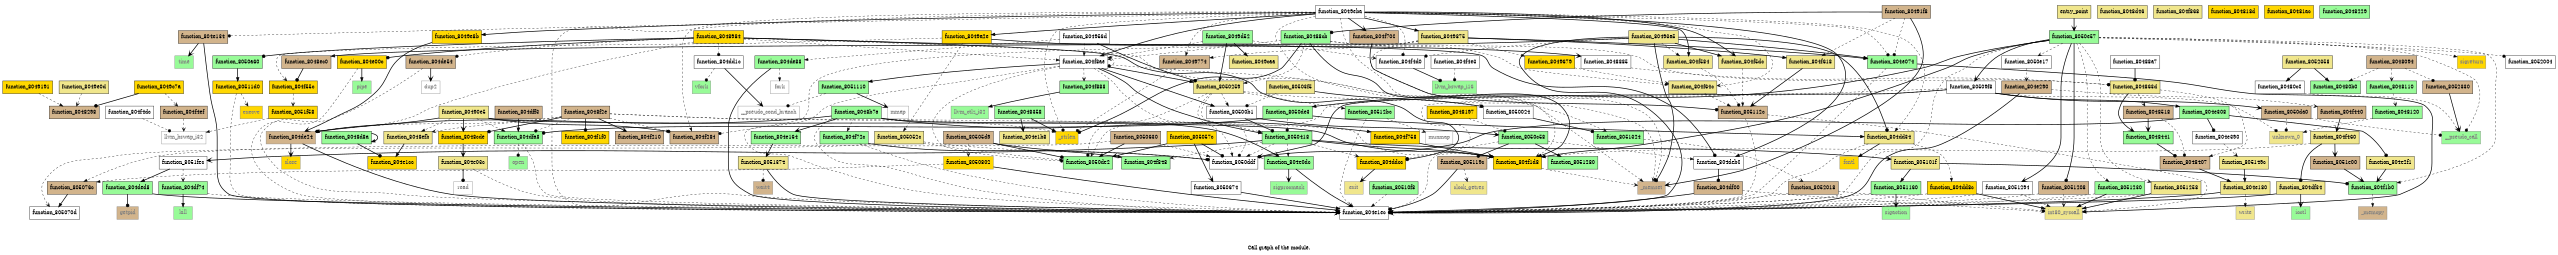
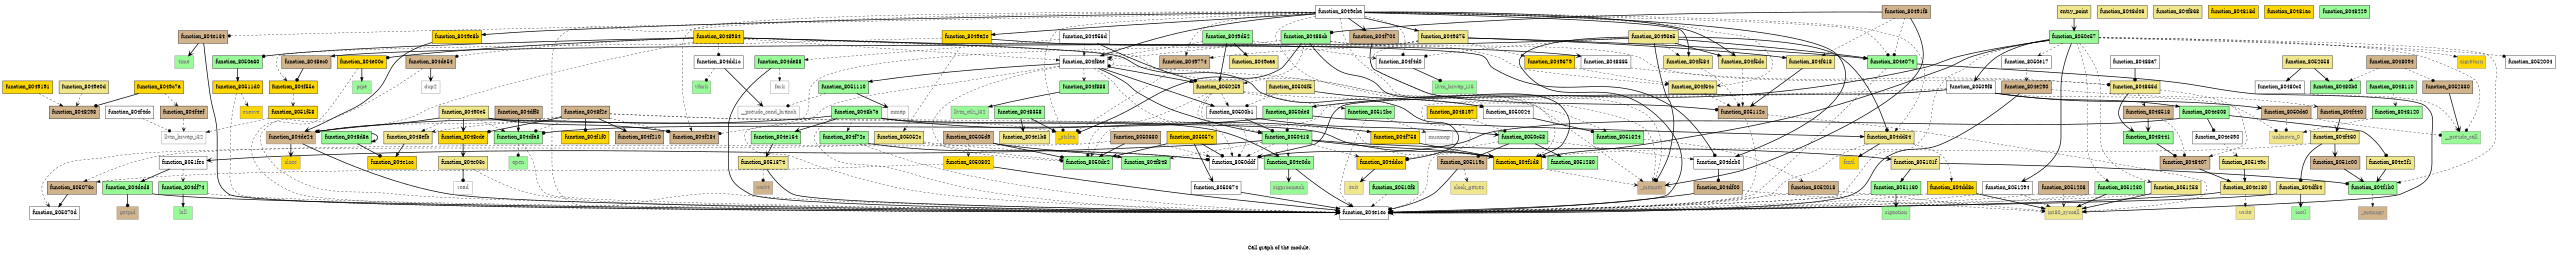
  digraph {
    label="Call graph of the module."
    node [fillcolor=palegreen shape=record style=filled]
    edge [arrowhead=normal style=dashed]
    n1 [fillcolor=tan label="{function_8048298}"]
    n2 [label="{function_8048358}"]
    n3 [fillcolor=khaki label="{function_804e1b8}"]
    n4 [color=gray50 fillcolor=gold fontcolor=gray50 label="{_strlen}"]
    n5 [fillcolor=tan label="{function_8048407}"]
    n6 [fillcolor=khaki label="{function_804e180}"]
    n7 [fillcolor=white label="{function_804e1ec}"]
    n8 [color=gray50 fillcolor=khaki fontcolor=gray50 label="{write}"]
    n9 [label="{function_8048441}"]
    n10 [fillcolor=white label="{function_804956d}"]
    n11 [label="{function_804de88}"]
    n12 [fillcolor=white label="{function_804f8ae}"]
    n13 [fillcolor=khaki label="{function_8050259}"]
    n14 [color=gray50 fillcolor=white fontcolor=gray50 label="{fork}"]
    n15 [fillcolor=white label="{function_8050ddf}"]
    n16 [label="{function_804f888}"]
    n17 [fillcolor=white label="{function_80500b1}"]
    n18 [label="{function_8050418}"]
    n19 [label="{function_8050de2}"]
    n20 [label="{function_8051110}"]
    n21 [label="{function_8051324}"]
    n22 [label="{function_80512bc}"]
    n23 [fillcolor=white label="{function_8050024}"]
    n24 [fillcolor=tan label="{function_8048518}"]
    n25 [fillcolor=white label="{function_80488a7}"]
    n26 [fillcolor=khaki label="{function_804863d}"]
    n27 [label="{function_80488cb}"]
    n28 [fillcolor=gold label="{function_804f1d8}"]
    n29 [fillcolor=khaki label="{function_804f64c}"]
    n30 [color=gray50 fillcolor=tan fontcolor=gray50 label="{_memset}"]
    n31 [fillcolor=tan label="{function_805112c}"]
    n32 [fillcolor=gold label="{function_8048984}"]
    n33 [fillcolor=white label="{function_804dd1c}"]
    n34 [fillcolor=gold label="{function_804ddcc}"]
    n35 [color=gray50 fillcolor=tan label="{function_804de24}"]
    n36 [fillcolor=tan label="{function_804de54}"]
    n37 [fillcolor=white label="{function_804deb0}"]
    n38 [fillcolor=gold label="{function_804e00c}"]
    n39 [label="{function_8050a60}"]
    n40 [color=gray50 fontcolor=gray50 label="{vfork}"]
    n41 [color=gray50 fillcolor=white fontcolor=gray50 label="{__pseudo_cond_branch}"]
    n42 [color=gray50 fillcolor=khaki fontcolor=gray50 label="{exit}"]
    n43 [color=gray50 fillcolor=gold fontcolor=gray50 label="{close}"]
    n44 [color=gray50 fillcolor=white fontcolor=gray50 label="{dup2}"]
    n45 [fillcolor=tan label="{function_804df00}"]
    n46 [color=gray50 fontcolor=gray50 label="{pipe}"]
    n47 [fillcolor=gold label="{function_80511d0}"]
    n48 [fillcolor=white label="{function_8048885}"]
    n49 [label="{function_8048b7a}"]
    n50 [label="{function_804e0dc}"]
    n51 [label="{function_804e164}"]
    n52 [label="{function_804f72c}"]
    n53 [fillcolor=gold label="{function_804f758}"]
    n54 [color=gray50 fontcolor=gray50 label="{sigprocmask}"]
    n55 [fillcolor=khaki label="{function_8051374}"]
    n56 [label="{function_804f848}"]
    n57 [fillcolor=gold label="{function_8048cde}"]
    n58 [fillcolor=khaki label="{function_804e03c}"]
    n59 [color=gray50 fillcolor=white fontcolor=gray50 label="{read}"]
    n60 [fillcolor=khaki label="{function_8048d46}"]
    n61 [label="{function_8048d8a}"]
    n62 [fillcolor=gold label="{function_804e1cc}"]
    n63 [fillcolor=tan label="{function_8048ec0}"]
    n64 [fillcolor=gold label="{function_804f55c}"]
    n65 [fillcolor=gold label="{function_8051f58}"]
    n66 [fillcolor=khaki label="{function_8048efb}"]
    n67 [fillcolor=tan label="{function_8048f2e}"]
    n68 [label="{function_804dfa8}"]
    n69 [fillcolor=gold label="{function_804f1f0}"]
    n70 [fillcolor=tan label="{function_804f210}"]
    n71 [fillcolor=tan label="{function_804f284}"]
    n72 [color=gray50 fontcolor=gray50 label="{open}"]
    n73 [fillcolor=khaki label="{function_80490e5}"]
    n74 [fillcolor=gold label="{function_8049191}"]
    n75 [fillcolor=tan label="{function_80491f8}"]
    n76 [label="{function_804e074}"]
    n77 [fillcolor=khaki label="{function_804f618}"]
    n78 [color=gray50 fillcolor=khaki fontcolor=gray50 label="{int80_syscall}"]
    n79 [fillcolor=khaki label="{function_80493a5}"]
    n80 [fillcolor=khaki label="{function_804dd34}"]
    n81 [fillcolor=white label="{function_804f4d0}"]
    n82 [fillcolor=khaki label="{function_804f584}"]
    n83 [fillcolor=khaki label="{function_804f5dc}"]
    n84 [fillcolor=gold label="{function_804dd8c}"]
    n85 [color=gray50 fillcolor=gold fontcolor=gray50 label="{fcntl}"]
    n86 [color=gray50 fontcolor=gray50 label="{llvm_bswap_i16}"]
    n87 [fillcolor=gold label="{function_8049679}"]
    n88 [fillcolor=tan label="{function_8049774}"]
    n89 [fillcolor=khaki label="{function_8049875}"]
    n90 [fillcolor=gold label="{function_8049a2e}"]
    n91 [fillcolor=khaki label="{function_805052c}"]
    n92 [fillcolor=white label="{function_805070d}"]
    n93 [fillcolor=gold label="{function_8049c7a}"]
    n94 [fillcolor=tan label="{function_804f4ef}"]
    n95 [color=gray50 fillcolor=white fontcolor=gray50 label="{llvm_bswap_i32}"]
    n96 [fillcolor=khaki label="{function_8049caa}"]
    n97 [label="{function_8049d52}"]
    n98 [fillcolor=khaki label="{function_8049e0d}"]
    n99 [fillcolor=gold label="{function_8049e8b}"]
    n100 [fillcolor=white label="{function_8049eba}"]
    n101 [fillcolor=tan label="{function_804e134}"]
    n102 [fillcolor=tan label="{function_804f700}"]
    n103 [color=gray50 fontcolor=gray50 label="{time}"]
    n104 [label="{function_804ded8}"]
    n105 [color=gray50 fillcolor=tan fontcolor=gray50 label="{getpid}"]
    n106 [fillcolor=khaki label="{function_804df34}"]
    n107 [color=gray50 fontcolor=gray50 label="{ioctl}"]
    n108 [label="{function_804df74}"]
    n109 [color=gray50 fontcolor=gray50 label="{kill}"]
    n110 [fillcolor=tan label="{function_804dff3}"]
    n111 [color=gray50 fillcolor=tan fontcolor=gray50 label="{wait4}"]
    n112 [color=gray50 fillcolor=white fontcolor=gray50 label="{munmap}"]
    n113 [fillcolor=tan label="{function_804e290}"]
    n114 [fillcolor=tan label="{function_804f440}"]
    n115 [fillcolor=khaki label="{function_804f460}"]
    n116 [fillcolor=khaki label="{function_804e2f1}"]
    n117 [label="{function_804f1b0}"]
    n118 [color=gray50 fillcolor=tan fontcolor=gray50 label="{_memcpy}"]
    n119 [label="{function_804e308}"]
    n120 [fillcolor=white label="{function_804e390}"]
    n121 [fillcolor=khaki label="{function_805149c}"]
    n122 [fillcolor=tan label="{function_8051e00}"]
    n123 [fillcolor=white label="{function_804f4dc}"]
-   n124 [fillcolor=white label="{function_804f4e3}"]
    n125 [fillcolor=khaki label="{function_804f868}"]
    n126 [color=gray50 fontcolor=gray50 label="{llvm_ctlz_i32}"]
    n127 [label="{function_8050c58}"]
    n128 [fillcolor=khaki label="{function_805101f}"]
    n129 [fillcolor=white label="{function_8051fec}"]
    n130 [color=gray50 fillcolor=white fontcolor=gray50 label="{mmap}"]
    n131 [fillcolor=tan label="{function_8052018}"]
    n132 [fillcolor=tan label="{function_805119c}"]
    n133 [label="{function_8051280}"]
    n134 [fillcolor=khaki label="{function_80503f5}"]
    n135 [label="{function_8051160}"]
    n136 [fillcolor=gold label="{function_805057c}"]
    n137 [fillcolor=white label="{function_8050674}"]
    n138 [fillcolor=tan label="{function_80505d9}"]
    n139 [color=gray50 fillcolor=gold label="{function_8050802}"]
    n140 [fillcolor=tan label="{function_805076c}"]
    n141 [fillcolor=tan label="{function_8050630}"]
    n142 [fillcolor=white label="{function_80509f8}"]
    n143 [fillcolor=tan label="{function_8050da0}"]
    n144 [color=gray50 fillcolor=khaki fontcolor=gray50 label="{unknown_0}"]
    n145 [color=gray50 fontcolor=gray50 label="{__pseudo_call}"]
    n146 [color=gray50 fillcolor=gold fontcolor=gray50 label="{execve}"]
    n147 [color=gray50 fillcolor=khaki fontcolor=gray50 label="{clock_getres}"]
    n148 [label="{function_8050de3}"]
    n149 [fillcolor=white label="{function_8050e17}"]
    n150 [label="{function_8050e57}"]
    n151 [fillcolor=tan label="{function_8051208}"]
    n152 [label="{function_8051230}"]
    n153 [fillcolor=khaki label="{function_8051258}"]
    n154 [fillcolor=white label="{function_8051294}"]
    n155 [fillcolor=white label="{function_8052004}"]
    n156 [color=gray50 fillcolor=gold fontcolor=gray50 label="{sigreturn}"]
    n157 [color=gray50 fontcolor=gray50 label="{sigaction}"]
    n158 [label="{function_80510f8}"]
    n159 [fillcolor=tan label="{function_8052330}"]
    n160 [fillcolor=khaki label="{function_8052358}"]
    n161 [label="{function_80480b0}"]
    n162 [fillcolor=white label="{function_80480c0}"]
    n163 [fillcolor=tan label="{function_8048094}"]
    n164 [label="{function_8048110}"]
    n165 [label="{function_8048120}"]
    n166 [fillcolor=khaki label="{entry_point}"]
    n167 [fillcolor=gold label="{function_804818d}"]
    n168 [fillcolor=gold label="{function_8048197}"]
    n169 [fillcolor=gold label="{function_80481ac}"]
    n170 [label="{function_8048229}"]
    n2 -> n3 [arrowhead=vee style=bold]
    n2 -> n4 [style=bold]
    n5 -> n6 [style=bold]
    n6 -> n7 [style=bold]
    n6 -> n8
    n9 -> n5 [arrowhead=dot style=bold]
    n10 -> n11
    n10 -> n12
    n10 -> n13 [arrowhead=dot style=bold]
    n11 -> n7 [arrowhead=vee style=bold]
    n11 -> n14
    n12 -> n7
    n12 -> n12 [arrowhead=dot]
    n12 -> n13 [style=bold]
    n12 -> n15
    n12 -> n16 [arrowhead=vee]
    n12 -> n17 [style=bold]
    n12 -> n18 [style=bold]
    n12 -> n19 [arrowhead=dot]
    n12 -> n20 [style=bold]
    n12 -> n21 [arrowhead=vee]
    n13 -> n15 [arrowhead=dot]
    n13 -> n17
    n13 -> n18
    n13 -> n19 [arrowhead=dot]
    n13 -> n22
    n13 -> n23 [arrowhead=vee]
    n16 -> n126 [style=bold]
    n17 -> n18 [arrowhead=dot style=bold]
    n17 -> n127 [arrowhead=vee style=bold]
    n18 -> n15
    n18 -> n28 [arrowhead=vee style=bold]
    n18 -> n34 [arrowhead=vee]
    n18 -> n50
    n18 -> n56 [arrowhead=vee]
    n18 -> n128 [arrowhead=vee style=bold]
    n18 -> n129 [arrowhead=vee style=bold]
    n20 -> n41 [arrowhead=dot]
    n20 -> n130 [arrowhead=vee style=bold]
    n21 -> n131 [arrowhead=vee]
    n22 -> n7 [arrowhead=vee]
    n22 -> n112 [arrowhead=vee]
    n23 -> n21 [arrowhead=dot style=bold]
    n24 -> n5 [arrowhead=dot]
    n24 -> n9 [arrowhead=vee style=bold]
    n25 -> n26 [arrowhead=dot style=bold]
    n26 -> n5
    n26 -> n9 [arrowhead=vee style=bold]
    n26 -> n24 [arrowhead=vee]
    n27 -> n4 [arrowhead=dot style=bold]
    n27 -> n12 [arrowhead=vee]
    n27 -> n13
    n27 -> n26 [arrowhead=dot]
    n27 -> n28 [style=bold]
    n27 -> n29
    n28 -> n30 [arrowhead=vee]
    n29 -> n31
    n31 -> n7 [arrowhead=vee]
    n31 -> n78 [arrowhead=vee]
    n32 -> n12
    n32 -> n30
    n32 -> n33 [arrowhead=dot]
    n32 -> n34 [arrowhead=dot style=bold]
    n32 -> n35 [arrowhead=vee]
    n32 -> n36 [arrowhead=dot]
    n32 -> n37 [arrowhead=dot style=bold]
    n32 -> n38 [arrowhead=dot style=bold]
    n32 -> n39 [arrowhead=dot style=bold]
    n33 -> n40 [arrowhead=dot]
    n33 -> n41 [arrowhead=vee style=bold]
    n34 -> n42 [arrowhead=vee style=bold]
    n35 -> n7 [arrowhead=dot style=bold]
    n35 -> n43 [arrowhead=vee style=bold]
    n36 -> n7 [arrowhead=vee]
    n36 -> n44 [arrowhead=vee style=bold]
    n37 -> n45 [arrowhead=dot style=bold]
    n38 -> n7 [arrowhead=vee]
    n38 -> n46 [style=bold]
    n39 -> n47 [style=bold]
    n45 -> n7 [arrowhead=dot style=bold]
    n45 -> n78 [arrowhead=vee]
    n47 -> n7
    n47 -> n146 [arrowhead=vee]
    n48 -> n26 [arrowhead=dot]
    n49 -> n7
    n49 -> n35 [arrowhead=dot style=bold]
    n49 -> n50 [arrowhead=vee style=bold]
    n49 -> n51 [arrowhead=vee style=bold]
    n49 -> n52
    n49 -> n53 [style=bold]
    n50 -> n7 [arrowhead=vee style=bold]
    n50 -> n54 [arrowhead=vee style=bold]
    n51 -> n55 [arrowhead=vee style=bold]
    n52 -> n7 [arrowhead=dot]
    n52 -> n56 [style=bold]
    n53 -> n28 [arrowhead=vee style=bold]
    n55 -> n7 [style=bold]
    n55 -> n111 [arrowhead=dot]
    n57 -> n58 [arrowhead=vee style=bold]
    n58 -> n7
    n58 -> n59 [arrowhead=dot style=bold]
    n61 -> n61 [style=bold]
    n61 -> n62 [arrowhead=dot style=bold]
    n63 -> n64 [arrowhead=dot style=bold]
    n64 -> n65 [arrowhead=vee]
    n65 -> n95
    n66 -> n62 [style=bold]
    n67 -> n4
    n67 -> n28 [arrowhead=dot]
    n67 -> n35 [arrowhead=dot]
    n67 -> n57 [arrowhead=dot style=bold]
    n67 -> n66 [arrowhead=vee]
    n67 -> n68 [arrowhead=dot]
    n67 -> n69 [arrowhead=dot style=bold]
    n67 -> n70 [arrowhead=vee style=bold]
    n67 -> n71
    n68 -> n7 [arrowhead=dot]
    n68 -> n72 [arrowhead=dot]
    n73 -> n28 [style=bold]
    n73 -> n35 [style=bold]
    n73 -> n57 [arrowhead=vee style=bold]
    n73 -> n66
    n73 -> n68
    n73 -> n71 [arrowhead=dot style=bold]
    n74 -> n1
    n75 -> n27 [arrowhead=dot style=bold]
    n75 -> n30 [arrowhead=vee style=bold]
    n75 -> n76 [arrowhead=dot]
    n75 -> n77
    n76 -> n7 [arrowhead=vee]
    n76 -> n78 [style=bold]
    n77 -> n31 [arrowhead=vee style=bold]
    n79 -> n7 [style=bold]
    n79 -> n30 [arrowhead=dot style=bold]
    n79 -> n63 [style=bold]
    n79 -> n76 [style=bold]
    n79 -> n80 [arrowhead=dot style=bold]
    n79 -> n81 [arrowhead=dot]
    n79 -> n82
    n79 -> n83 [style=bold]
    n80 -> n7 [arrowhead=dot]
    n80 -> n84
    n80 -> n85 [style=bold]
    n81 -> n86 [arrowhead=dot style=bold]
    n82 -> n31 [arrowhead=dot]
    n83 -> n31
    n84 -> n7
    n84 -> n78 [style=bold]
    n87 -> n29 [arrowhead=vee]
    n88 -> n4 [arrowhead=dot]
    n89 -> n30
    n89 -> n71 [arrowhead=dot]
    n89 -> n76 [style=bold]
    n89 -> n77 [style=bold]
    n89 -> n87
    n89 -> n88
    n90 -> n48 [arrowhead=vee style=bold]
    n90 -> n64 [arrowhead=vee]
    n90 -> n91
    n91 -> n15
    n91 -> n19
    n91 -> n92 [arrowhead=vee]
    n93 -> n1 [arrowhead=dot style=bold]
    n93 -> n94 [arrowhead=vee]
    n94 -> n95 [arrowhead=vee]
    n97 -> n12
    n97 -> n13 [style=bold]
    n97 -> n81 [arrowhead=vee]
    n97 -> n96 [style=bold]
    n98 -> n1 [arrowhead=vee]
    n99 -> n35 [arrowhead=vee style=bold]
    n100 -> n4 [arrowhead=dot]
    n100 -> n7
    n100 -> n12 [style=bold]
    n100 -> n28 [arrowhead=vee]
    n100 -> n29 [arrowhead=vee]
    n100 -> n30 [arrowhead=vee]
    n100 -> n37 [style=bold]
    n100 -> n71
    n100 -> n76 [arrowhead=dot]
    n100 -> n80
    n100 -> n81 [arrowhead=dot]
    n100 -> n82 [style=bold]
    n100 -> n83 [arrowhead=vee style=bold]
    n100 -> n88
    n100 -> n89 [style=bold]
    n100 -> n90 [style=bold]
    n100 -> n99 [style=bold]
    n100 -> n101 [arrowhead=dot]
    n100 -> n102 [arrowhead=vee style=bold]
    n101 -> n7 [style=bold]
    n101 -> n103 [arrowhead=vee style=bold]
    n102 -> n31 [arrowhead=dot style=bold]
    n104 -> n7 [arrowhead=vee style=bold]
    n104 -> n105 [arrowhead=dot style=bold]
    n106 -> n7 [arrowhead=dot style=bold]
    n106 -> n107 [arrowhead=vee style=bold]
    n108 -> n7 [arrowhead=vee]
    n108 -> n109 [style=bold]
    n110 -> n68 [style=bold]
    n113 -> n7 [arrowhead=vee style=bold]
    n113 -> n114 [arrowhead=vee]
    n114 -> n115 [arrowhead=vee style=bold]
    n115 -> n28 [arrowhead=vee]
    n115 -> n106 [arrowhead=dot style=bold]
    n115 -> n122 [arrowhead=vee style=bold]
    n116 -> n117 [arrowhead=vee style=bold]
    n117 -> n118
    n119 -> n15 [arrowhead=vee style=bold]
    n119 -> n116 [arrowhead=dot style=bold]
    n119 -> n120 [arrowhead=dot style=bold]
    n120 -> n121 [arrowhead=vee]
    n121 -> n6 [style=bold]
    n122 -> n117 [arrowhead=vee style=bold]
    n123 -> n95 [arrowhead=dot]
-   n124 -> n86 [arrowhead=dot]
    n127 -> n7 [arrowhead=vee]
    n127 -> n37
    n127 -> n132 [arrowhead=dot style=bold]
    n127 -> n133 [style=bold]
    n128 -> n117 [arrowhead=dot style=bold]
    n128 -> n135 [style=bold]
    n129 -> n104 [style=bold]
    n129 -> n108 [arrowhead=vee]
    n131 -> n7
    n131 -> n78 [arrowhead=dot]
    n132 -> n7 [arrowhead=dot style=bold]
    n132 -> n147 [arrowhead=vee]
    n134 -> n17 [arrowhead=dot]
    n134 -> n23 [arrowhead=dot style=bold]
    n135 -> n7 [arrowhead=vee]
    n135 -> n157 [arrowhead=vee style=bold]
    n136 -> n15 [arrowhead=dot style=bold]
    n136 -> n19 [arrowhead=vee style=bold]
    n136 -> n137 [arrowhead=vee style=bold]
    n137 -> n7 [style=bold]
    n138 -> n15 [arrowhead=dot style=bold]
    n138 -> n19 [arrowhead=dot style=bold]
    n138 -> n139 [arrowhead=vee]
    n139 -> n7 [style=bold]
    n139 -> n140
    n140 -> n92 [style=bold]
    n141 -> n15
    n141 -> n19 [style=bold]
    n141 -> n140
    n142 -> n15 [arrowhead=dot style=bold]
    n142 -> n19 [arrowhead=vee]
    n142 -> n34 [arrowhead=dot]
    n142 -> n119 [style=bold]
    n142 -> n143 [arrowhead=vee style=bold]
    n142 -> n144 [arrowhead=dot]
    n143 -> n144 [arrowhead=dot]
    n143 -> n145 [arrowhead=dot]
    n148 -> n18 [arrowhead=dot]
    n148 -> n68 [arrowhead=dot style=bold]
    n148 -> n80 [style=bold]
    n149 -> n113 [arrowhead=vee]
    n150 -> n7 [arrowhead=dot]
    n150 -> n28 [style=bold]
    n150 -> n117
    n150 -> n142 [arrowhead=vee style=bold]
    n150 -> n145 [arrowhead=dot]
    n150 -> n148 [style=bold]
    n150 -> n149 [arrowhead=vee]
-   n150 -> n151 [arrowhead=dot style=bold]
    n150 -> n152
    n150 -> n153 [arrowhead=vee]
    n150 -> n154 [arrowhead=vee style=bold]
    n150 -> n155 [arrowhead=dot]
    n150 -> n156
    n151 -> n7 [arrowhead=dot]
    n151 -> n78 [arrowhead=vee]
    n152 -> n7
    n152 -> n78 [style=bold]
    n153 -> n7
    n153 -> n78 [style=bold]
    n154 -> n7 [arrowhead=vee]
    n154 -> n78
    n158 -> n7
    n159 -> n145 [arrowhead=vee style=bold]
    n160 -> n161 [style=bold]
    n160 -> n162 [style=bold]
    n162 -> n145 [arrowhead=vee]
    n163 -> n159 [arrowhead=dot]
    n163 -> n161
-   n163 -> n164 [arrowhead=vee]
    n164 -> n165 [arrowhead=vee]
    n165 -> n144
    n166 -> n150 [arrowhead=vee style=bold]
    n168 -> n127 [arrowhead=dot]
  }
